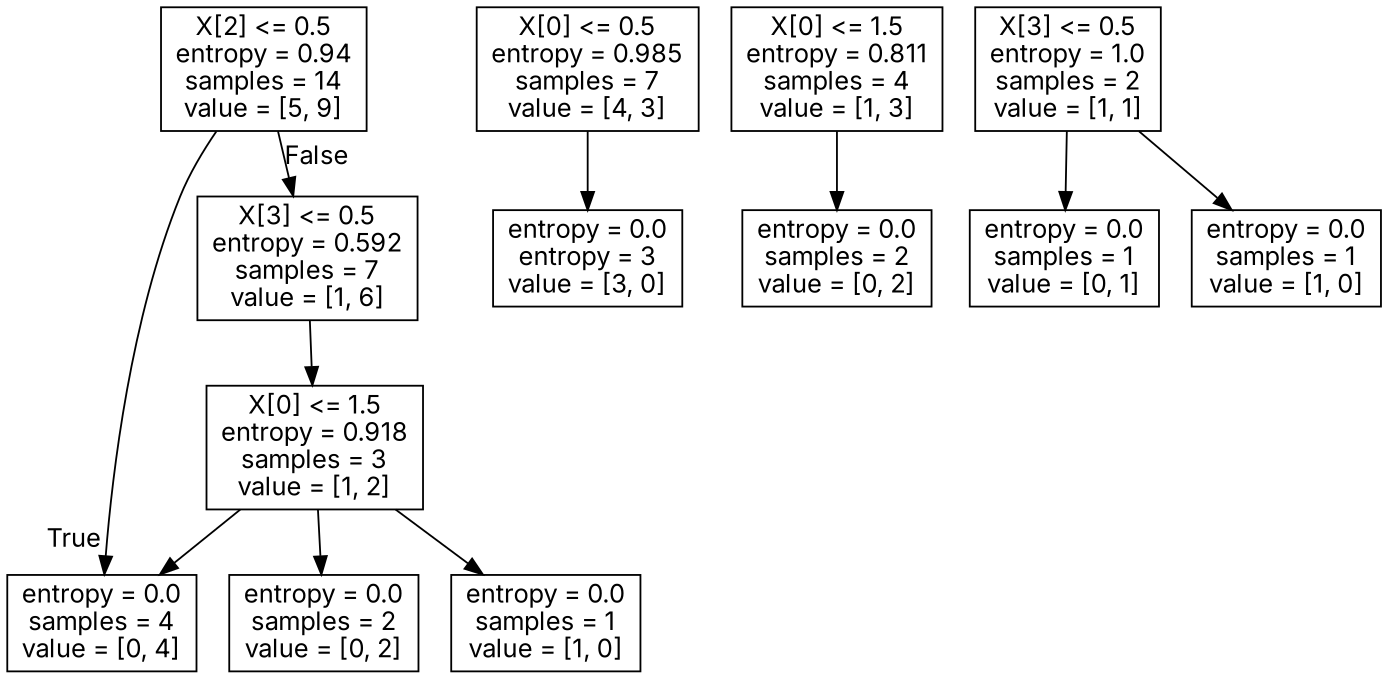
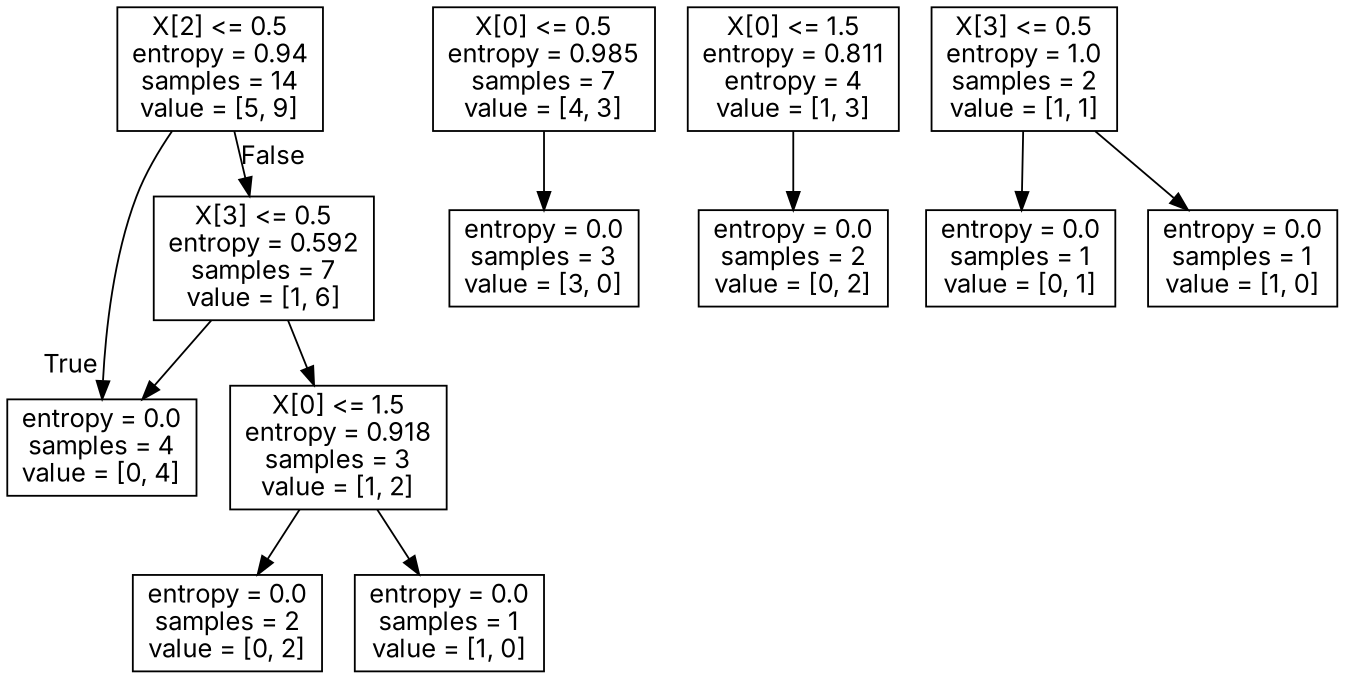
  digraph {
    fontname=Inter
    node [fontname=Inter shape=box]
    edge [fontname=Inter]
    n1 [label="X[2] <= 0.5\nentropy = 0.94\nsamples = 14\nvalue = [5, 9]"]
    n2 [label="X[3] <= 0.5\nentropy = 0.592\nsamples = 7\nvalue = [1, 6]"]
    n3 [label="entropy = 0.0\nsamples = 4\nvalue = [0, 4]"]
    n4 [label="X[0] <= 0.5\nentropy = 0.985\nsamples = 7\nvalue = [4, 3]"]
-   n5 [label="entropy = 0.0\nentropy = 3\nvalue = [3, 0]"]
+   n5 [label="entropy = 0.0\nsamples = 3\nvalue = [3, 0]"]
    n6 [label="X[0] <= 1.5\nentropy = 0.918\nsamples = 3\nvalue = [1, 2]"]
-   n7 [label="X[0] <= 1.5\nentropy = 0.811\nsamples = 4\nvalue = [1, 3]"]
+   n7 [label="X[0] <= 1.5\nentropy = 0.811\nentropy = 4\nvalue = [1, 3]"]
    n8 [label="entropy = 0.0\nsamples = 2\nvalue = [0, 2]"]
    n9 [label="X[3] <= 0.5\nentropy = 1.0\nsamples = 2\nvalue = [1, 1]"]
    n10 [label="entropy = 0.0\nsamples = 1\nvalue = [0, 1]"]
    n11 [label="entropy = 0.0\nsamples = 1\nvalue = [1, 0]"]
    n12 [label="entropy = 0.0\nsamples = 2\nvalue = [0, 2]"]
    n13 [label="entropy = 0.0\nsamples = 1\nvalue = [1, 0]"]
    n1 -> n2 [headlabel=False labelangle=-45 labeldistance=2.5]
    n1 -> n3 [headlabel=True labelangle=45 labeldistance=2.5]
-   n6 -> n3
+   n2 -> n3
    n2 -> n6
    n4 -> n5
    n6 -> n12
    n6 -> n13
    n7 -> n8
    n9 -> n10
    n9 -> n11
  }
